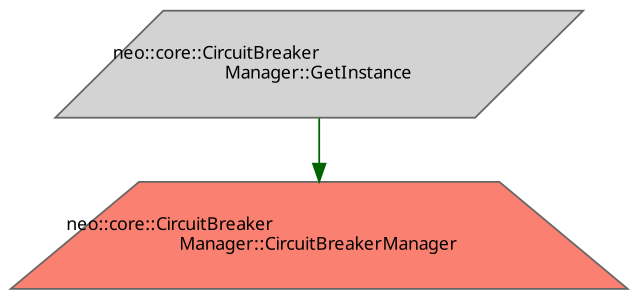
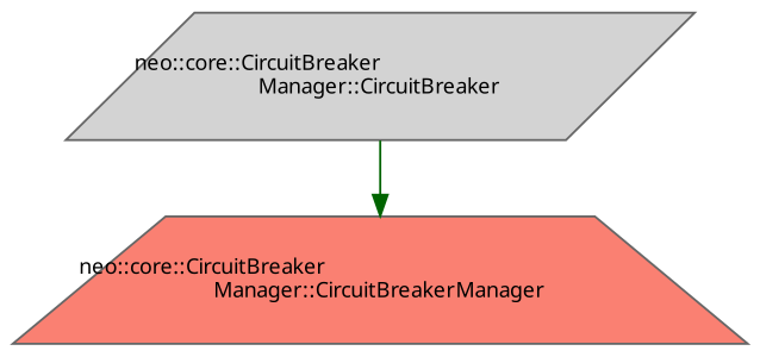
  digraph {
    rankdir=TB
    fontname="Noto Sans"
    node [fontname="Noto Sans" fontsize=10 style=filled]
-   n1 [color=gray40 fillcolor=lightgrey fontcolor=black height=0.2 label="neo::core::CircuitBreaker\lManager::GetInstance" shape=parallelogram width=0.4]
+   n1 [color=gray40 fillcolor=lightgrey fontcolor=black height=0.2 label="neo::core::CircuitBreaker\lManager::CircuitBreaker" shape=parallelogram width=0.4]
    n2 [color=grey40 fillcolor=salmon height=0.2 label="neo::core::CircuitBreaker\lManager::CircuitBreakerManager" shape=trapezium width=0.4]
    n1 -> n2 [color=darkgreen fontname="Noto Sans" fontsize=10 labelfontname=Helvetica labelfontsize=10 style=solid]
  }
